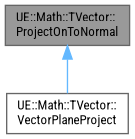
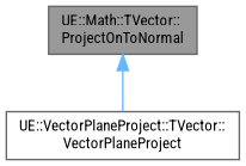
  digraph {
    rankdir=TB
    fontname="Roboto Condensed"
    node [fontname="Roboto Condensed" fontsize=10 shape=box style=filled]
    n1 [color=gray40 fillcolor=grey60 fontcolor=black height=0.2 label="UE::Math::TVector::\lProjectOnToNormal" width=0.4]
-   n2 [color=grey40 fillcolor=white height=0.2 label="UE::Math::TVector::\lVectorPlaneProject" width=0.4]
+   n2 [color=grey40 fillcolor=white height=0.2 label="UE::VectorPlaneProject::TVector::\lVectorPlaneProject" width=0.4]
    n1 -> n2 [color=steelblue1 dir=back fontname="Roboto Condensed" fontsize=10 labelfontname=Helvetica labelfontsize=10 style=solid]
  }
